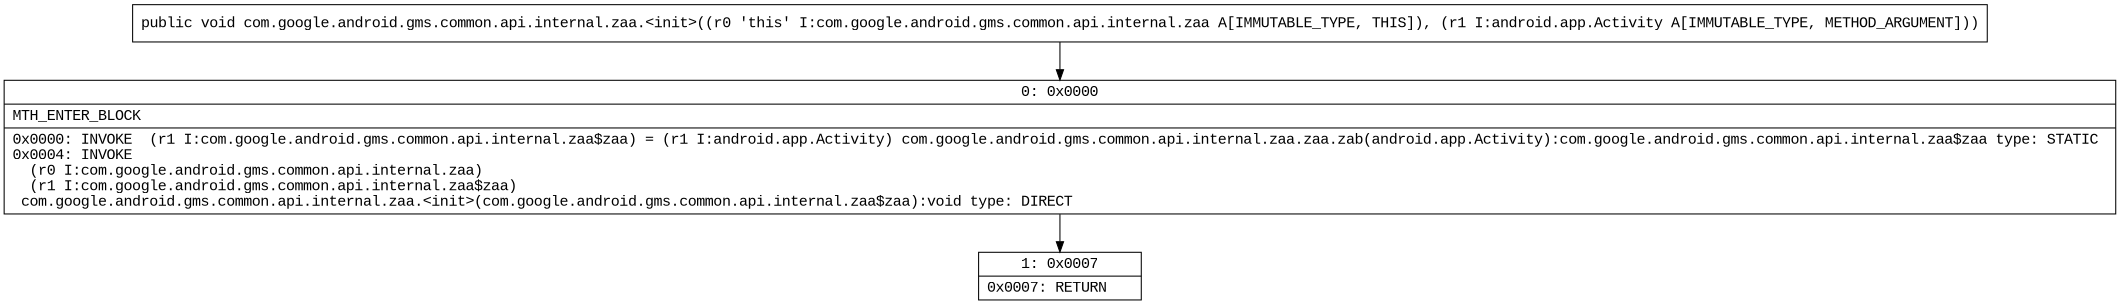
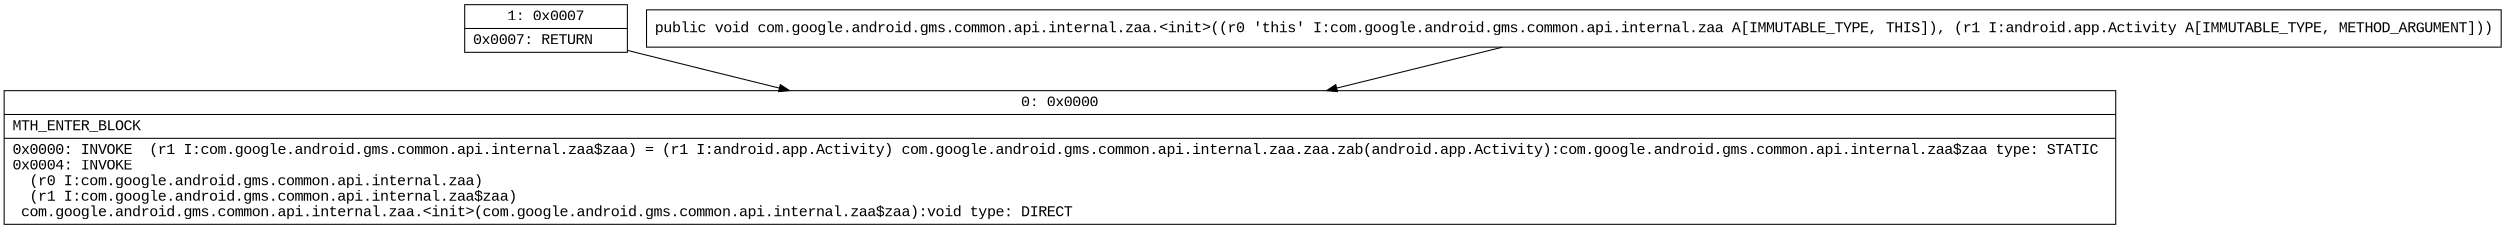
  digraph {
    fontname="Liberation Mono"
    node [shape=record fontname="Liberation Mono"]
    edge [fontname="Liberation Mono"]
    n1 [label="{0\:\ 0x0000|MTH_ENTER_BLOCK\l|0x0000: INVOKE  (r1 I:com.google.android.gms.common.api.internal.zaa$zaa) = (r1 I:android.app.Activity) com.google.android.gms.common.api.internal.zaa.zaa.zab(android.app.Activity):com.google.android.gms.common.api.internal.zaa$zaa type: STATIC \l0x0004: INVOKE  \l  (r0 I:com.google.android.gms.common.api.internal.zaa)\l  (r1 I:com.google.android.gms.common.api.internal.zaa$zaa)\l com.google.android.gms.common.api.internal.zaa.\<init\>(com.google.android.gms.common.api.internal.zaa$zaa):void type: DIRECT \l}"]
    n2 [label="{1\:\ 0x0007|0x0007: RETURN   \l}"]
    n3 [label="{public void com.google.android.gms.common.api.internal.zaa.\<init\>((r0 'this' I:com.google.android.gms.common.api.internal.zaa A[IMMUTABLE_TYPE, THIS]), (r1 I:android.app.Activity A[IMMUTABLE_TYPE, METHOD_ARGUMENT])) }"]
-   n1 -> n2
+   n2 -> n1
    n3 -> n1
  }
